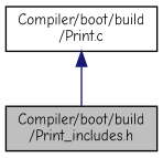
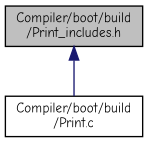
  digraph {
    fontname="Comic Neue"
    node [color=black fontname="Comic Neue" fontsize=10 shape=record style=filled]
    n1 [fillcolor=grey75 fontcolor=black height=0.2 label="Compiler/boot/build\l/Print_includes.h" width=0.4]
    n2 [fillcolor=white height=0.2 label="Compiler/boot/build\l/Print.c" width=0.4]
-   n2 -> n1 [color=midnightblue dir=back fontname="Comic Neue" fontsize=10 labelfontname=Helvetica labelfontsize=10 style=solid]
+   n1 -> n2 [color=midnightblue dir=back fontname="Comic Neue" fontsize=10 labelfontname=Helvetica labelfontsize=10 style=solid]
  }
